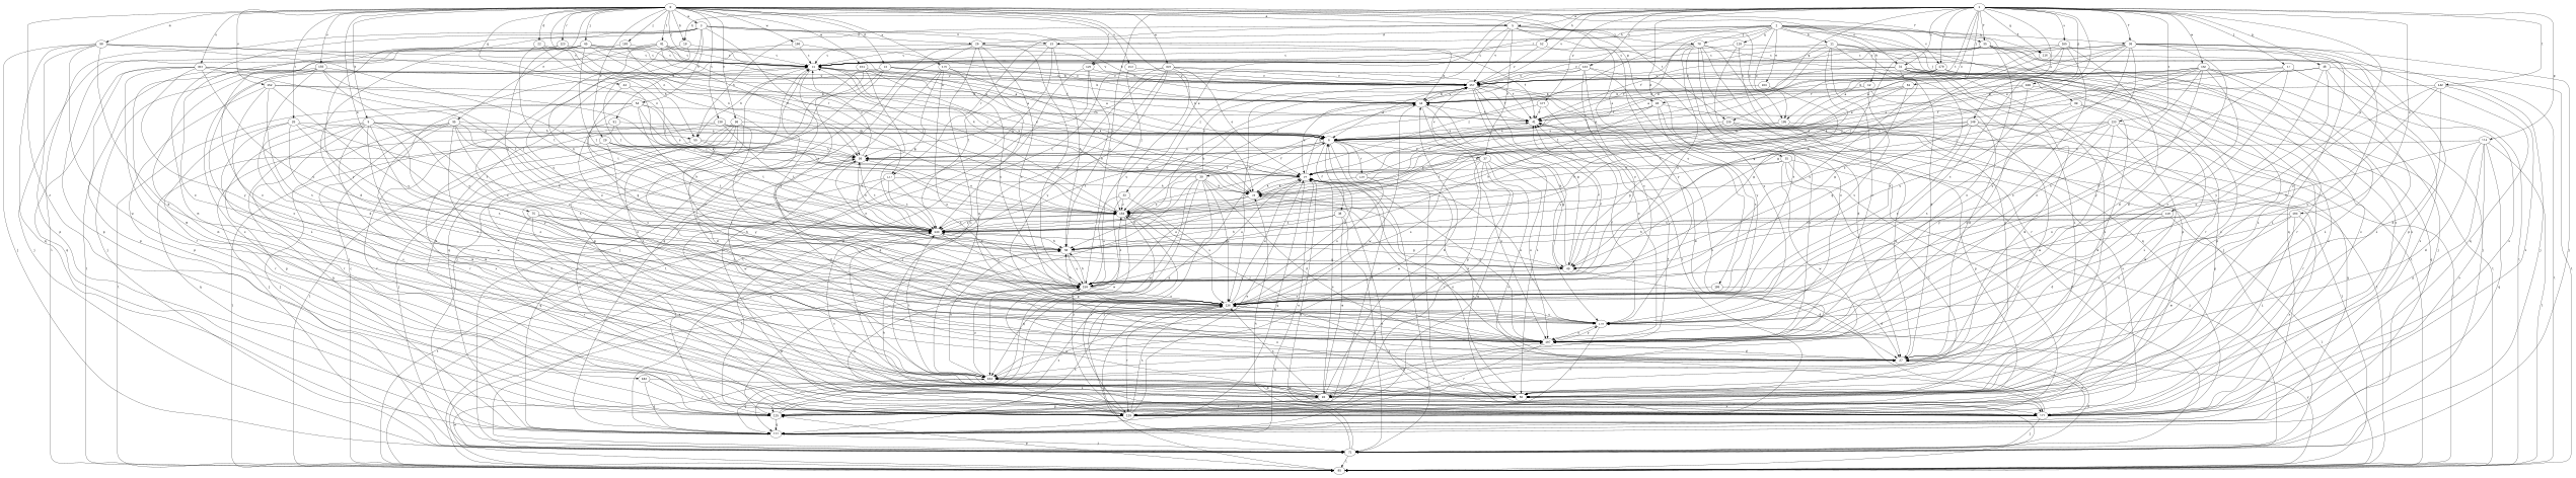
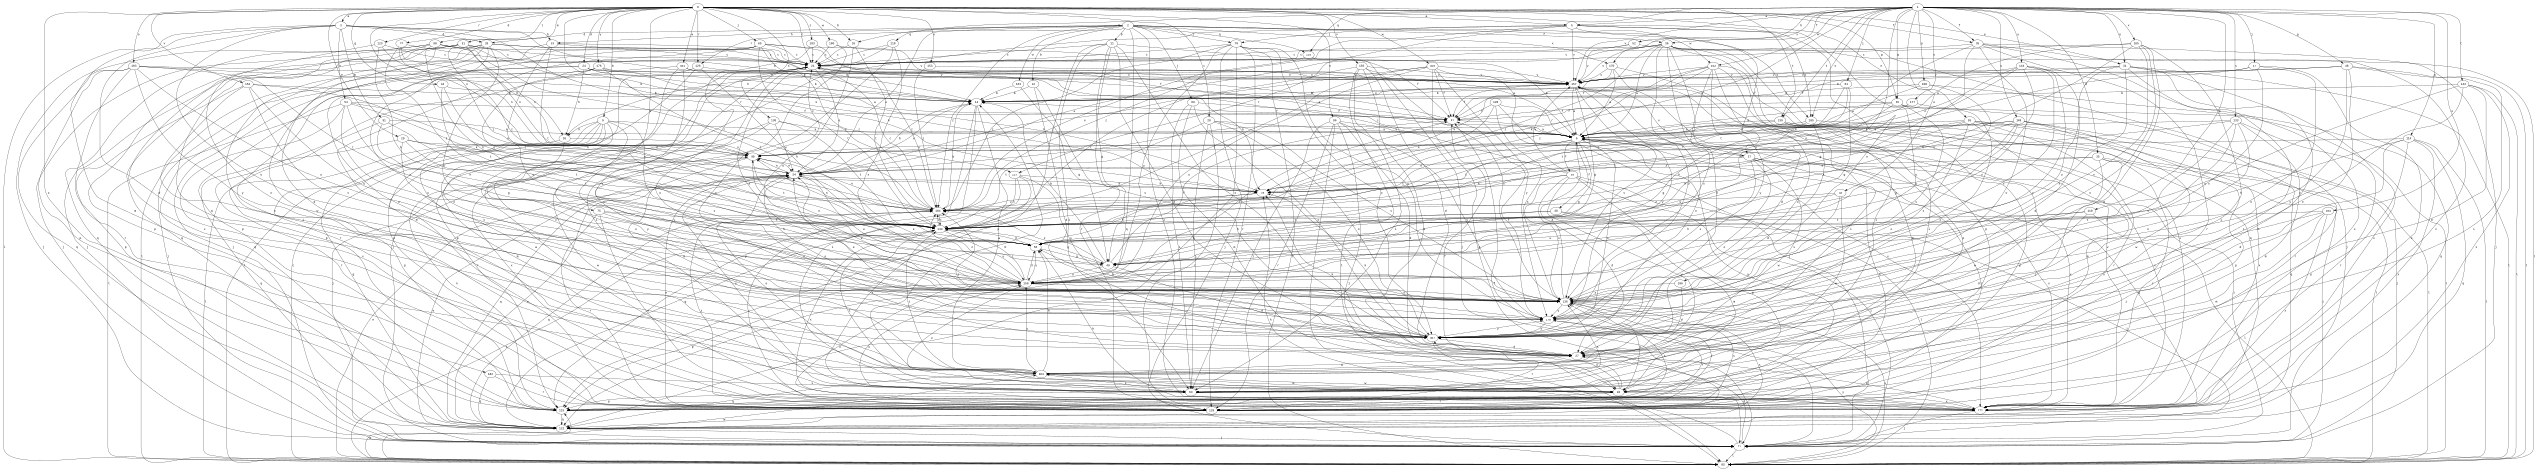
  strict digraph {
    fontname="Liberation Mono"
    node [fontname="Liberation Mono"]
    edge [fontname="Liberation Mono"]
    0
    3
    5
    9
    10
    20
    21
    22
    24
    29
    31
    35
    44
    46
    65
    75
    78
    81
    90
    95
    96
    99
    103
    123
    126
    130
    139
    152
    153
    156
    159
    160
    161
    176
    182
    183
    26
    53
    14
    27
    54
    85
    91
    92
    127
    178
    105
    157
    70
    184
    37
    55
    106
    122
    6
    107
    115
    129
    136
    164
    150
    143
    63
    34
    171
    41
    71
    49
    56
    1
    25
    33
    36
    48
    52
    61
    67
    104
    108
    110
    114
    116
    133
    142
    144
    148
    162
    165
    170
    177
    2
    11
    12
    69
    118
    163
    38
    39
    128
    0 -> 3 [label=a]
    0 -> 5 [label=a]
    0 -> 9 [label=b]
    0 -> 10 [label=b]
    0 -> 20 [label=c]
    0 -> 21 [label=c]
    0 -> 22 [label=d]
    0 -> 24 [label=d]
    0 -> 29 [label=e]
    0 -> 31 [label=e]
    0 -> 35 [label=f]
    0 -> 44 [label=g]
    0 -> 46 [label=g]
    0 -> 65 [label=j]
    0 -> 75 [label=k]
    0 -> 78 [label=k]
    0 -> 81 [label=l]
    0 -> 90 [label=m]
    0 -> 95 [label=n]
    0 -> 96 [label=n]
    0 -> 99 [label=n]
    0 -> 103 [label=o]
    0 -> 123 [label=r]
    0 -> 126 [label=r]
    0 -> 130 [label=s]
    0 -> 139 [label=t]
    0 -> 152 [label=v]
    0 -> 153 [label=v]
    0 -> 156 [label=v]
    0 -> 159 [label=w]
    0 -> 160 [label=w]
    0 -> 161 [label=w]
    0 -> 176 [label=y]
    0 -> 182 [label=z]
    0 -> 183 [label=z]
    3 -> 26 [label=d]
    3 -> 53 [label=h]
    3 -> 14 [label=b]
    3 -> 27 [label=d]
    3 -> 54 [label=h]
    3 -> 85 [label=l]
    3 -> 91 [label=m]
    3 -> 92 [label=m]
    3 -> 127 [label=r]
    3 -> 178 [label=y]
    5 -> 127 [label=r]
    5 -> 178 [label=y]
    5 -> 105 [label=o]
    5 -> 157 [label=v]
    5 -> 70 [label=j]
    5 -> 184 [label=z]
    5 -> 37 [label=f]
    5 -> 55 [label=h]
    5 -> 106 [label=o]
    9 -> 92 [label=m]
    9 -> 178 [label=y]
    9 -> 55 [label=h]
    9 -> 122 [label=q]
    9 -> 6 [label=a]
    9 -> 107 [label=o]
    9 -> 115 [label=p]
    9 -> 129 [label=r]
    9 -> 136 [label=s]
    9 -> 164 [label=w]
    10 -> 21 [label=c]
    10 -> 150 [label=u]
    10 -> 143 [label=t]
    20 -> 6 [label=a]
    20 -> 107 [label=o]
    20 -> 129 [label=r]
    20 -> 136 [label=s]
    20 -> 143 [label=t]
    20 -> 63 [label=i]
    21 -> 157 [label=v]
    21 -> 6 [label=a]
    21 -> 115 [label=p]
    21 -> 136 [label=s]
    21 -> 34 [label=e]
    21 -> 171 [label=x]
    21 -> 41 [label=f]
    22 -> 21 [label=c]
    22 -> 184 [label=z]
    22 -> 55 [label=h]
    22 -> 143 [label=t]
    24 -> 14 [label=b]
    24 -> 157 [label=v]
    24 -> 55 [label=h]
    24 -> 122 [label=q]
    24 -> 6 [label=a]
    24 -> 71 [label=j]
    29 -> 99 [label=n]
    29 -> 122 [label=q]
    29 -> 136 [label=s]
    29 -> 143 [label=t]
    29 -> 34 [label=e]
    31 -> 85 [label=l]
    31 -> 92 [label=m]
    31 -> 157 [label=v]
    31 -> 136 [label=s]
    31 -> 150 [label=u]
    31 -> 63 [label=i]
    31 -> 171 [label=x]
    31 -> 41 [label=f]
    35 -> 21 [label=c]
    35 -> 85 [label=l]
    35 -> 107 [label=o]
    35 -> 129 [label=r]
    35 -> 143 [label=t]
    35 -> 171 [label=x]
    35 -> 71 [label=j]
    35 -> 49 [label=g]
    44 -> 14 [label=b]
    44 -> 184 [label=z]
    44 -> 143 [label=t]
    46 -> 85 [label=l]
    46 -> 6 [label=a]
    46 -> 107 [label=o]
    46 -> 136 [label=s]
    46 -> 41 [label=f]
    46 -> 56 [label=h]
    65 -> 21 [label=c]
    65 -> 92 [label=m]
    65 -> 157 [label=v]
    65 -> 184 [label=z]
    65 -> 6 [label=a]
    65 -> 115 [label=p]
    65 -> 143 [label=t]
    65 -> 71 [label=j]
    75 -> 129 [label=r]
    75 -> 136 [label=s]
    75 -> 143 [label=t]
    75 -> 171 [label=x]
    75 -> 56 [label=h]
    78 -> 184 [label=z]
    78 -> 56 [label=h]
    81 -> 21 [label=c]
    81 -> 78 [label=k]
    81 -> 99 [label=n]
    81 -> 14 [label=b]
    81 -> 184 [label=z]
    81 -> 171 [label=x]
    81 -> 71 [label=j]
    81 -> 56 [label=h]
    90 -> 21 [label=c]
    90 -> 99 [label=n]
    90 -> 27 [label=d]
    90 -> 184 [label=z]
    90 -> 122 [label=q]
    90 -> 115 [label=p]
    90 -> 164 [label=w]
    90 -> 71 [label=j]
    95 -> 92 [label=m]
    95 -> 6 [label=a]
    95 -> 107 [label=o]
    95 -> 129 [label=r]
    95 -> 150 [label=u]
    95 -> 171 [label=x]
    95 -> 71 [label=j]
    95 -> 56 [label=h]
    96 -> 27 [label=d]
    96 -> 85 [label=l]
    96 -> 178 [label=y]
    96 -> 6 [label=a]
    96 -> 129 [label=r]
    96 -> 63 [label=i]
    96 -> 71 [label=j]
    99 -> 21 [label=c]
    99 -> 27 [label=d]
    99 -> 164 [label=w]
    99 -> 143 [label=t]
    99 -> 34 [label=e]
    103 -> 14 [label=b]
    103 -> 178 [label=y]
    103 -> 157 [label=v]
    103 -> 122 [label=q]
    103 -> 115 [label=p]
    103 -> 129 [label=r]
    103 -> 150 [label=u]
    103 -> 143 [label=t]
    123 -> 21 [label=c]
    123 -> 99 [label=n]
    123 -> 107 [label=o]
    123 -> 56 [label=h]
    126 -> 85 [label=l]
    126 -> 157 [label=v]
    126 -> 115 [label=p]
    126 -> 56 [label=h]
    130 -> 6 [label=a]
    130 -> 143 [label=t]
    130 -> 34 [label=e]
    130 -> 171 [label=x]
    130 -> 71 [label=j]
    139 -> 85 [label=l]
    139 -> 6 [label=a]
    139 -> 115 [label=p]
    139 -> 143 [label=t]
    139 -> 171 [label=x]
    152 -> 14 [label=b]
    152 -> 184 [label=z]
    152 -> 107 [label=o]
    152 -> 115 [label=p]
    152 -> 136 [label=s]
    152 -> 150 [label=u]
    153 -> 157 [label=v]
    153 -> 184 [label=z]
    156 -> 27 [label=d]
    156 -> 85 [label=l]
    156 -> 92 [label=m]
    156 -> 157 [label=v]
    156 -> 136 [label=s]
    156 -> 143 [label=t]
    156 -> 63 [label=i]
    159 -> 178 [label=y]
    159 -> 157 [label=v]
    159 -> 122 [label=q]
    159 -> 150 [label=u]
    159 -> 143 [label=t]
    159 -> 34 [label=e]
    159 -> 41 [label=f]
    159 -> 71 [label=j]
    160 -> 21 [label=c]
    160 -> 6 [label=a]
    160 -> 107 [label=o]
    161 -> 78 [label=k]
    161 -> 157 [label=v]
    161 -> 107 [label=o]
    161 -> 115 [label=p]
    161 -> 136 [label=s]
    176 -> 78 [label=k]
    176 -> 157 [label=v]
    176 -> 107 [label=o]
    176 -> 129 [label=r]
    176 -> 150 [label=u]
    176 -> 143 [label=t]
    182 -> 122 [label=q]
    182 -> 129 [label=r]
    182 -> 63 [label=i]
    183 -> 21 [label=c]
    183 -> 184 [label=z]
    183 -> 107 [label=o]
    26 -> 21 [label=c]
    26 -> 122 [label=q]
    26 -> 136 [label=s]
    26 -> 164 [label=w]
    26 -> 150 [label=u]
    26 -> 63 [label=i]
    26 -> 41 [label=f]
    26 -> 71 [label=j]
    53 -> 21 [label=c]
    53 -> 14 [label=b]
    53 -> 85 [label=l]
    53 -> 143 [label=t]
    53 -> 56 [label=h]
    14 -> 157 [label=v]
    14 -> 115 [label=p]
    14 -> 164 [label=w]
    14 -> 63 [label=i]
    14 -> 34 [label=e]
    14 -> 41 [label=f]
    27 -> 78 [label=k]
    27 -> 164 [label=w]
    54 -> 78 [label=k]
    54 -> 85 [label=l]
    54 -> 150 [label=u]
    54 -> 34 [label=e]
    54 -> 171 [label=x]
    54 -> 41 [label=f]
    54 -> 56 [label=h]
    85 -> 21 [label=c]
    85 -> 178 [label=y]
    85 -> 115 [label=p]
    85 -> 136 [label=s]
    85 -> 164 [label=w]
    85 -> 143 [label=t]
    85 -> 34 [label=e]
    91 -> 6 [label=a]
    91 -> 129 [label=r]
    91 -> 143 [label=t]
    91 -> 49 [label=g]
    92 -> 14 [label=b]
    92 -> 107 [label=o]
    92 -> 129 [label=r]
    92 -> 136 [label=s]
    92 -> 164 [label=w]
    92 -> 34 [label=e]
    92 -> 171 [label=x]
    92 -> 41 [label=f]
    127 -> 78 [label=k]
    127 -> 122 [label=q]
    127 -> 136 [label=s]
    127 -> 143 [label=t]
    127 -> 171 [label=x]
    178 -> 107 [label=o]
    178 -> 129 [label=r]
    178 -> 34 [label=e]
    178 -> 41 [label=f]
    105 -> 27 [label=d]
    105 -> 122 [label=q]
    105 -> 6 [label=a]
    105 -> 49 [label=g]
    157 -> 14 [label=b]
    157 -> 92 [label=m]
    157 -> 178 [label=y]
    157 -> 6 [label=a]
    157 -> 107 [label=o]
    157 -> 136 [label=s]
    157 -> 41 [label=f]
    157 -> 49 [label=g]
    70 -> 21 [label=c]
    70 -> 85 [label=l]
    70 -> 178 [label=y]
    70 -> 184 [label=z]
    70 -> 122 [label=q]
    70 -> 107 [label=o]
    70 -> 129 [label=r]
    70 -> 150 [label=u]
    70 -> 71 [label=j]
    184 -> 21 [label=c]
    184 -> 99 [label=n]
    184 -> 14 [label=b]
    184 -> 122 [label=q]
    184 -> 129 [label=r]
    184 -> 143 [label=t]
    37 -> 157 [label=v]
    37 -> 122 [label=q]
    37 -> 107 [label=o]
    37 -> 129 [label=r]
    37 -> 136 [label=s]
    37 -> 164 [label=w]
    37 -> 34 [label=e]
    37 -> 171 [label=x]
    55 -> 99 [label=n]
    55 -> 85 [label=l]
    55 -> 178 [label=y]
    106 -> 27 [label=d]
    106 -> 136 [label=s]
    122 -> 136 [label=s]
    122 -> 34 [label=e]
    122 -> 71 [label=j]
    6 -> 99 [label=n]
    6 -> 37 [label=f]
    6 -> 107 [label=o]
    6 -> 143 [label=t]
    6 -> 171 [label=x]
    6 -> 71 [label=j]
    6 -> 49 [label=g]
    6 -> 38 [label=f]
    6 -> 39 [label=f]
-   6 -> 128 [label=r]
+   128 -> 6 [label=r]
    107 -> 21 [label=c]
    107 -> 78 [label=k]
    107 -> 27 [label=d]
    107 -> 178 [label=y]
    107 -> 184 [label=z]
    107 -> 129 [label=r]
    107 -> 34 [label=e]
    115 -> 122 [label=q]
    115 -> 6 [label=a]
    115 -> 136 [label=s]
    129 -> 99 [label=n]
    129 -> 184 [label=z]
    129 -> 6 [label=a]
    129 -> 136 [label=s]
    129 -> 150 [label=u]
    129 -> 34 [label=e]
    136 -> 178 [label=y]
    136 -> 6 [label=a]
    136 -> 129 [label=r]
    136 -> 34 [label=e]
    136 -> 56 [label=h]
    164 -> 21 [label=c]
    164 -> 92 [label=m]
    164 -> 122 [label=q]
    164 -> 150 [label=u]
    164 -> 143 [label=t]
    164 -> 63 [label=i]
    164 -> 56 [label=h]
    150 -> 184 [label=z]
    150 -> 115 [label=p]
    150 -> 136 [label=s]
    150 -> 143 [label=t]
    150 -> 34 [label=e]
    150 -> 41 [label=f]
    150 -> 56 [label=h]
    143 -> 99 [label=n]
    143 -> 184 [label=z]
    143 -> 150 [label=u]
    143 -> 171 [label=x]
    143 -> 49 [label=g]
    143 -> 56 [label=h]
    63 -> 115 [label=p]
    63 -> 136 [label=s]
    63 -> 150 [label=u]
    63 -> 143 [label=t]
    63 -> 34 [label=e]
    34 -> 78 [label=k]
    34 -> 99 [label=n]
    34 -> 14 [label=b]
    34 -> 122 [label=q]
    34 -> 150 [label=u]
    171 -> 27 [label=d]
    171 -> 157 [label=v]
    171 -> 150 [label=u]
    171 -> 71 [label=j]
    171 -> 56 [label=h]
    41 -> 6 [label=a]
    71 -> 78 [label=k]
    71 -> 27 [label=d]
    71 -> 85 [label=l]
    71 -> 34 [label=e]
    71 -> 41 [label=f]
    49 -> 99 [label=n]
    49 -> 14 [label=b]
    49 -> 27 [label=d]
    49 -> 184 [label=z]
    49 -> 150 [label=u]
    49 -> 41 [label=f]
    56 -> 150 [label=u]
    56 -> 49 [label=g]
    1 -> 5 [label=a]
    1 -> 10 [label=b]
    1 -> 31 [label=e]
    1 -> 35 [label=f]
    1 -> 46 [label=g]
    1 -> 139 [label=t]
    1 -> 105 [label=o]
    1 -> 157 [label=v]
    1 -> 150 [label=u]
    1 -> 34 [label=e]
    1 -> 25 [label=d]
    1 -> 33 [label=e]
    1 -> 36 [label=f]
    1 -> 48 [label=g]
    1 -> 52 [label=h]
    1 -> 61 [label=i]
    1 -> 67 [label=j]
    1 -> 104 [label=o]
    1 -> 108 [label=p]
    1 -> 110 [label=p]
    1 -> 114 [label=p]
    1 -> 116 [label=q]
    1 -> 133 [label=s]
    1 -> 142 [label=t]
    1 -> 144 [label=u]
    1 -> 148 [label=u]
    1 -> 162 [label=w]
    1 -> 165 [label=x]
    1 -> 170 [label=x]
    1 -> 177 [label=y]
    25 -> 78 [label=k]
    25 -> 129 [label=r]
    25 -> 164 [label=w]
    25 -> 63 [label=i]
    25 -> 34 [label=e]
    25 -> 71 [label=j]
    33 -> 184 [label=z]
    33 -> 136 [label=s]
    33 -> 164 [label=w]
    33 -> 150 [label=u]
    36 -> 21 [label=c]
    36 -> 27 [label=d]
    36 -> 178 [label=y]
    36 -> 157 [label=v]
    36 -> 184 [label=z]
    36 -> 122 [label=q]
    36 -> 6 [label=a]
    36 -> 107 [label=o]
    36 -> 115 [label=p]
    36 -> 63 [label=i]
    36 -> 34 [label=e]
    36 -> 71 [label=j]
    48 -> 14 [label=b]
    48 -> 85 [label=l]
    48 -> 178 [label=y]
    48 -> 157 [label=v]
    48 -> 107 [label=o]
    48 -> 63 [label=i]
    52 -> 21 [label=c]
    52 -> 157 [label=v]
    52 -> 171 [label=x]
    61 -> 14 [label=b]
    61 -> 184 [label=z]
    61 -> 143 [label=t]
    61 -> 49 [label=g]
    67 -> 78 [label=k]
    67 -> 157 [label=v]
    67 -> 107 [label=o]
    67 -> 136 [label=s]
    67 -> 171 [label=x]
    104 -> 92 [label=m]
    104 -> 107 [label=o]
    104 -> 143 [label=t]
    104 -> 63 [label=i]
    104 -> 171 [label=x]
    108 -> 14 [label=b]
    108 -> 122 [label=q]
    108 -> 6 [label=a]
    108 -> 150 [label=u]
    110 -> 27 [label=d]
    110 -> 85 [label=l]
    110 -> 143 [label=t]
    110 -> 56 [label=h]
    114 -> 99 [label=n]
    114 -> 27 [label=d]
    114 -> 85 [label=l]
    114 -> 122 [label=q]
    114 -> 115 [label=p]
    114 -> 171 [label=x]
    114 -> 56 [label=h]
    116 -> 184 [label=z]
    116 -> 71 [label=j]
    133 -> 92 [label=m]
    133 -> 178 [label=y]
    133 -> 184 [label=z]
    133 -> 6 [label=a]
    133 -> 107 [label=o]
    133 -> 129 [label=r]
    133 -> 136 [label=s]
    142 -> 14 [label=b]
    142 -> 27 [label=d]
    142 -> 85 [label=l]
    142 -> 178 [label=y]
    142 -> 150 [label=u]
    142 -> 171 [label=x]
    144 -> 99 [label=n]
    144 -> 27 [label=d]
    144 -> 178 [label=y]
    144 -> 157 [label=v]
    144 -> 136 [label=s]
    144 -> 150 [label=u]
    144 -> 143 [label=t]
    148 -> 78 [label=k]
    148 -> 99 [label=n]
    148 -> 85 [label=l]
    148 -> 6 [label=a]
    148 -> 115 [label=p]
    148 -> 136 [label=s]
    148 -> 164 [label=w]
    148 -> 49 [label=g]
    162 -> 78 [label=k]
    162 -> 178 [label=y]
    162 -> 157 [label=v]
    162 -> 184 [label=z]
    162 -> 107 [label=o]
    162 -> 136 [label=s]
    162 -> 63 [label=i]
    162 -> 171 [label=x]
    162 -> 41 [label=f]
    165 -> 21 [label=c]
    165 -> 27 [label=d]
    165 -> 6 [label=a]
    165 -> 107 [label=o]
    165 -> 136 [label=s]
    165 -> 63 [label=i]
    165 -> 56 [label=h]
    170 -> 78 [label=k]
    170 -> 157 [label=v]
    170 -> 6 [label=a]
    170 -> 115 [label=p]
    170 -> 63 [label=i]
    177 -> 129 [label=r]
    177 -> 143 [label=t]
    177 -> 41 [label=f]
    2 -> 126 [label=r]
    2 -> 26 [label=d]
    2 -> 53 [label=h]
    2 -> 105 [label=o]
    2 -> 70 [label=j]
    2 -> 184 [label=z]
    2 -> 122 [label=q]
    2 -> 34 [label=e]
    2 -> 171 [label=x]
    2 -> 36 [label=f]
    2 -> 116 [label=q]
+   2 -> 162 [label=w]
    2 -> 170 [label=x]
    2 -> 11 [label=b]
    2 -> 12 [label=b]
    2 -> 69 [label=j]
    2 -> 118 [label=q]
    2 -> 163 [label=w]
    11 -> 21 [label=c]
    11 -> 27 [label=d]
    11 -> 107 [label=o]
    11 -> 115 [label=p]
    11 -> 129 [label=r]
    11 -> 63 [label=i]
    11 -> 41 [label=f]
    11 -> 49 [label=g]
    12 -> 14 [label=b]
    12 -> 27 [label=d]
    12 -> 136 [label=s]
    69 -> 92 [label=m]
    69 -> 107 [label=o]
    69 -> 63 [label=i]
    69 -> 41 [label=f]
    118 -> 21 [label=c]
    118 -> 136 [label=s]
    118 -> 63 [label=i]
    118 -> 71 [label=j]
    163 -> 14 [label=b]
    163 -> 49 [label=g]
    38 -> 92 [label=m]
    38 -> 143 [label=t]
    38 -> 71 [label=j]
    38 -> 56 [label=h]
    39 -> 21 [label=c]
    39 -> 78 [label=k]
    39 -> 27 [label=d]
    39 -> 85 [label=l]
    39 -> 157 [label=v]
    39 -> 115 [label=p]
    39 -> 136 [label=s]
    39 -> 164 [label=w]
    39 -> 71 [label=j]
    128 -> 78 [label=k]
    128 -> 136 [label=s]
    128 -> 171 [label=x]
    128 -> 41 [label=f]
  }
